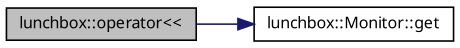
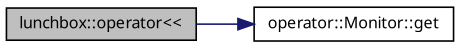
  digraph {
    rankdir=LR
    node [color=black fontname=Sans fontsize=10 shape=record style=filled]
    n1 [fillcolor=grey75 fontcolor=black height=0.2 label="lunchbox::operator\<\<" width=0.4]
-   n2 [fillcolor=white height=0.2 label="lunchbox::Monitor::get" width=0.4]
+   n2 [fillcolor=white height=0.2 label="operator::Monitor::get" width=0.4]
    n1 -> n2 [color=midnightblue fontname=Sans fontsize=10 labelfontname=Sans labelfontsize=10 style=solid]
  }
